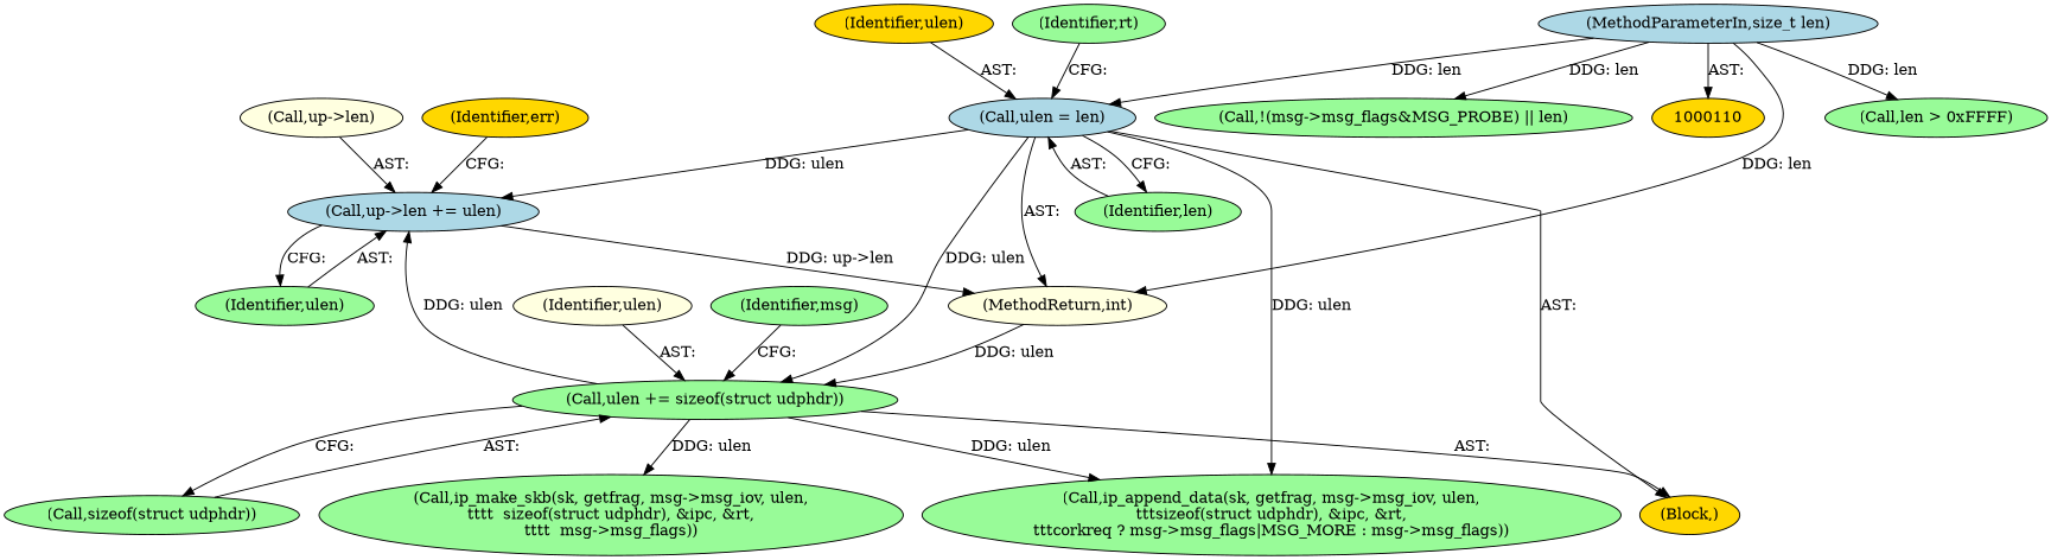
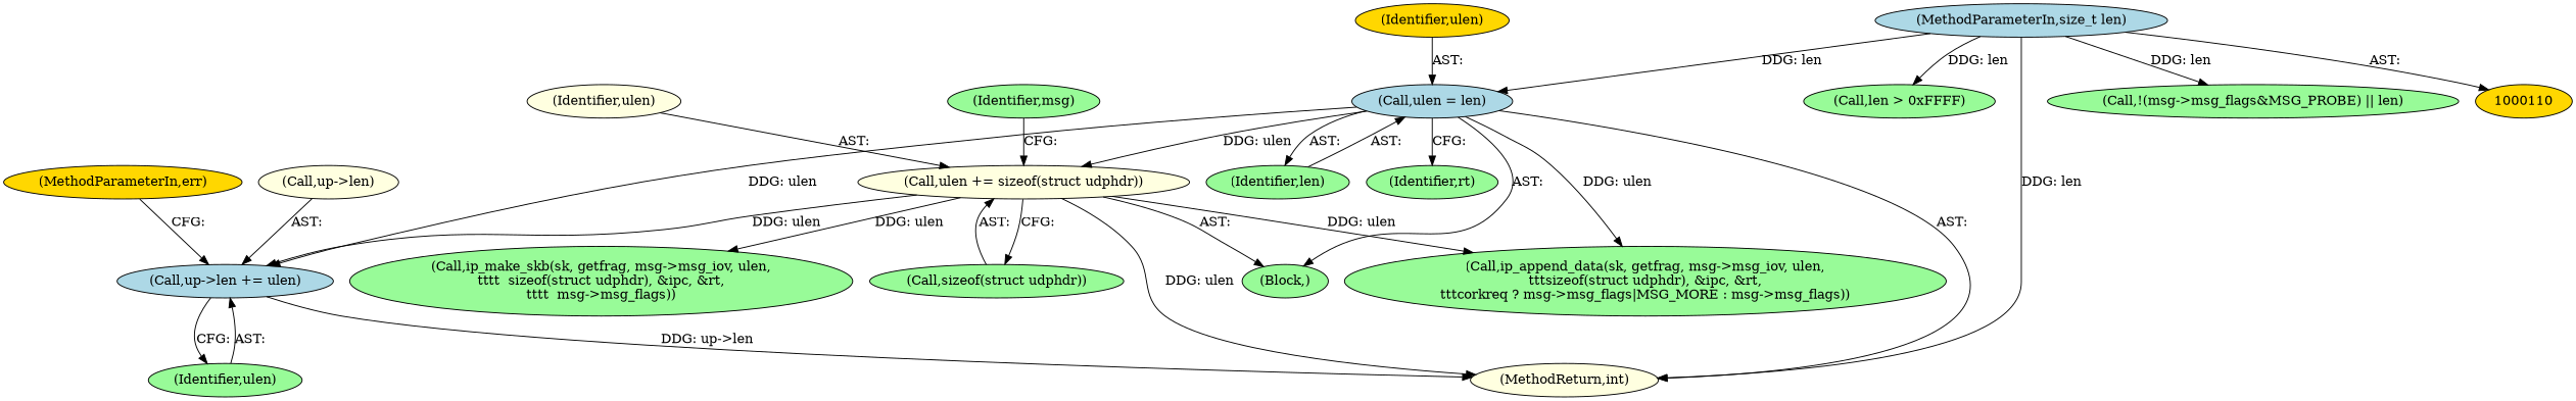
  digraph {
    node [fillcolor=palegreen style=filled]
    n1 [fillcolor=lightblue label="(Call,up->len += ulen)"]
    n2 [label="(Identifier,ulen)"]
    n3 [fillcolor=lightyellow label="(MethodReturn,int)"]
-   n4 [fillcolor=gold label="(Block,)"]
+   n4 [label="(Block,)"]
    n5 [fillcolor=lightblue label="(Call,ulen = len)"]
-   n6 [label="(Call,ulen += sizeof(struct udphdr))"]
+   n6 [fillcolor=lightyellow label="(Call,ulen += sizeof(struct udphdr))"]
    n7 [label="(Identifier,len)"]
    n8 [label="(Call,ip_append_data(sk, getfrag, msg->msg_iov, ulen,\n\t\t\tsizeof(struct udphdr), &ipc, &rt,\n\t\t\tcorkreq ? msg->msg_flags|MSG_MORE : msg->msg_flags))"]
    n9 [label="(Call,ip_make_skb(sk, getfrag, msg->msg_iov, ulen,\n\t\t\t\t  sizeof(struct udphdr), &ipc, &rt,\n\t\t\t\t  msg->msg_flags))"]
    n10 [label="(Call,sizeof(struct udphdr))"]
    n11 [fillcolor=lightblue label="(MethodParameterIn,size_t len)"]
    n12 [label="(Call,len > 0xFFFF)"]
    n13 [label="(Call,!(msg->msg_flags&MSG_PROBE) || len)"]
    1000110 [fillcolor=gold]
    n15 [fillcolor=lightyellow label="(Call,up->len)"]
    n16 [fillcolor=lightyellow label="(Identifier,ulen)"]
-   n17 [fillcolor=gold label="(Identifier,err)"]
+   n17 [fillcolor=gold label="(MethodParameterIn,err)"]
    n18 [fillcolor=gold label="(Identifier,ulen)"]
    n19 [label="(Identifier,msg)"]
    n20 [label="(Identifier,rt)"]
    n1 -> n2 [label="CFG: "]
    n1 -> n3 [label="DDG: up->len"]
    n2 -> n1 [label="AST: "]
    n5 -> n1 [label="DDG: ulen"]
    n5 -> n3 [label="AST: "]
    n5 -> n4 [label="AST: "]
    n5 -> n6 [label="DDG: ulen"]
-   n5 -> n7 [label="CFG: "]
+   n5 -> n7 [label="AST: "]
    n5 -> n8 [label="DDG: ulen"]
    n6 -> n1 [label="DDG: ulen"]
-   n3 -> n6 [label="DDG: ulen"]
+   n6 -> n3 [label="DDG: ulen"]
    n6 -> n4 [label="AST: "]
    n6 -> n8 [label="DDG: ulen"]
    n6 -> n9 [label="DDG: ulen"]
    n6 -> n10 [label="CFG: "]
    n7 -> n5 [label="AST: "]
    n10 -> n6 [label="AST: "]
    n11 -> n3 [label="DDG: len"]
    n11 -> n5 [label="DDG: len"]
    n11 -> n12 [label="DDG: len"]
    n11 -> n13 [label="DDG: len"]
    n11 -> 1000110 [label="AST: "]
    n15 -> n1 [label="AST: "]
    n16 -> n6 [label="AST: "]
    n17 -> n1 [label="CFG: "]
    n18 -> n5 [label="AST: "]
    n19 -> n6 [label="CFG: "]
-   n20 -> n5 [label="CFG: "]
+   n5 -> n20 [label="CFG: "]
  }
